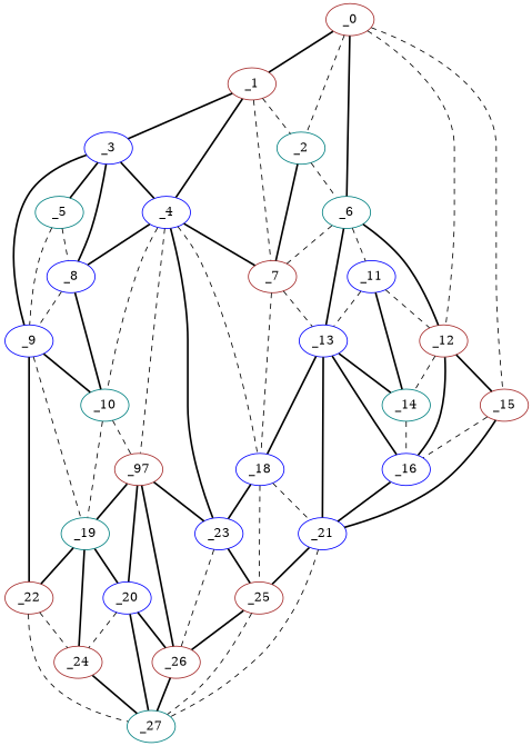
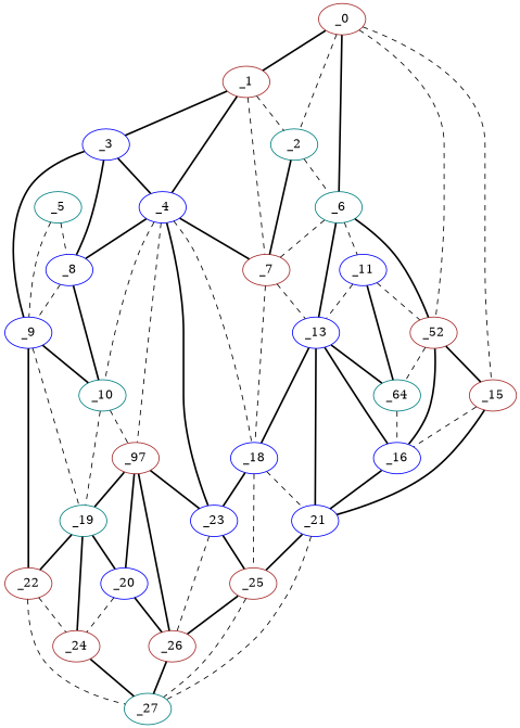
  graph {
    node [color=blue x=61 y=95]
    edge [style=bold valence=2]
    _0 [color=brown x=30 y=118]
    _1 [color=brown x=32 y=73]
    _2 [color=teal x=33 y=82]
    _6 [color=teal x=50 y=104]
-   _12 [color=brown x=62 y=116]
+   _12 [color=brown x=62 y=116 label=_52]
    _15 [color=brown x=71 y=125]
    _3 [x=43 y=39]
    _4 [x=45 y=49]
    _7 [color=brown x=51]
    _11 [y=110]
    _13 [x=65]
-   _14 [color=teal x=65 y=111]
+   _14 [color=teal x=65 y=111 label=_64]
    _16 [x=72 y=112]
    _21 [x=84]
    _5 [color=teal x=49 y=30]
    _8 [x=55 y=30]
    _9 [y=2]
    _10 [color=teal y=31]
    n19 [color=brown label=_97 x=75 y=37]
    _18 [x=78 y=85]
    _23 [x=86 y=70]
    _25 [color=brown x=87 y=80]
    _27 [color=teal x=99 y=34]
    _19 [color=teal x=80 y=29]
    _22 [color=brown x=86 y=3]
    _20 [x=83 y=39]
    _26 [color=brown x=91 y=52]
    _24 [color=brown x=87 y=33]
    _0 -- _1 [valence=1]
    _0 -- _2 [style=dashed valence=1]
    _0 -- _6
    _0 -- _12 [style=dashed valence=1]
    _0 -- _15 [style=dashed valence=1]
    _1 -- _2 [style=dashed valence=1]
    _1 -- _3 [valence=1]
    _1 -- _4
    _1 -- _7 [style=dashed valence=1]
    _2 -- _6 [style=dashed]
    _2 -- _7
    _6 -- _12
    _6 -- _7 [style=dashed]
    _6 -- _11 [style=dashed]
    _6 -- _13
    _12 -- _15
    _12 -- _14 [style=dashed valence=1]
    _12 -- _16
    _15 -- _16 [style=dashed]
    _15 -- _21 [valence=1]
    _3 -- _4 [valence=1]
-   _3 -- _5 [valence=1]
    _3 -- _8
    _3 -- _9 [valence=1]
    _4 -- _7
    _4 -- _8
    _4 -- _10 [style=dashed]
    _4 -- n19 [style=dashed valence=1]
    _4 -- _18 [style=dashed]
    _4 -- _23
    _7 -- _13 [style=dashed]
    _7 -- _18 [style=dashed valence=1]
    _11 -- _12 [style=dashed]
    _11 -- _13 [style=dashed]
    _11 -- _14
    _13 -- _14
    _13 -- _16
    _13 -- _21 [valence=1]
    _13 -- _18
    _14 -- _16 [style=dashed valence=1]
    _16 -- _21
    _21 -- _25
    _21 -- _27 [style=dashed valence=1]
    _5 -- _8 [style=dashed]
    _5 -- _9 [style=dashed]
    _8 -- _9 [style=dashed]
    _8 -- _10 [valence=1]
    _9 -- _10
    _9 -- _19 [style=dashed]
    _9 -- _22 [valence=1]
    _10 -- n19 [style=dashed]
    _10 -- _19 [style=dashed]
    n19 -- _23
    n19 -- _19
    n19 -- _20 [valence=1]
    n19 -- _26
    _18 -- _21 [style=dashed]
    _18 -- _23
    _18 -- _25 [style=dashed valence=1]
    _23 -- _25
    _23 -- _26 [style=dashed valence=1]
    _25 -- _27 [style=dashed]
    _25 -- _26
    _19 -- _22
    _19 -- _20
    _19 -- _24
    _22 -- _27 [style=dashed valence=1]
    _22 -- _24 [style=dashed valence=1]
-   _20 -- _27 [valence=1]
    _20 -- _26
    _20 -- _24 [style=dashed valence=1]
    _26 -- _27
    _24 -- _27
  }
